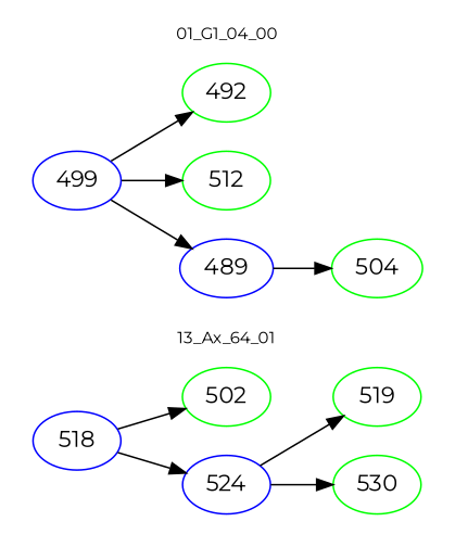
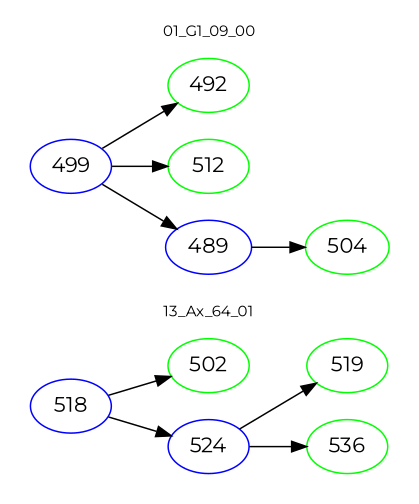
  digraph {
    fontname=Montserrat
    rankdir=LR
    node [color=green fontname=Montserrat]
    edge [color=black fontname=Montserrat]
    n1 [color=blue label=524]
    n2 [color=blue label=518]
-   n3 [label=530]
+   n3 [label=536]
    n4 [label=519]
    n5 [label=502]
    n6 [color=blue label=499]
    n7 [color=blue label=489]
    n8 [label=512]
    n9 [label=492]
    n10 [label=504]
    subgraph cluster_1 {
      color=white
      fontsize=10
      label="13_Ax_64_01"
      n1
      n2
      n3
      n4
      n5
    }
    subgraph cluster_2 {
      color=white
      fontsize=10
-     label="01_G1_04_00"
+     label="01_G1_09_00"
      n6
      n7
      n8
      n9
      n10
    }
    n1 -> n3
    n1 -> n4
    n2 -> n1
    n2 -> n5
    n6 -> n7
    n6 -> n8
    n6 -> n9
    n7 -> n10
  }
